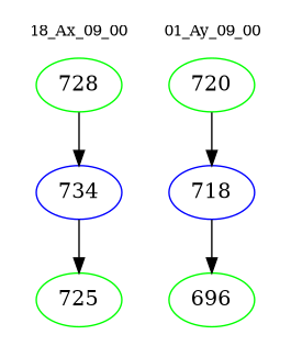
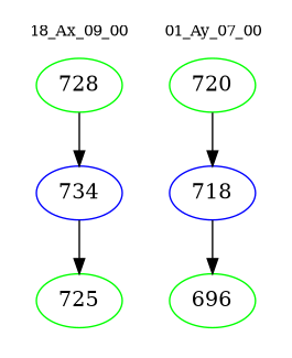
  digraph {
    node [color=green]
    edge [color=black]
    n1 [label=728]
    n2 [color=blue label=734]
    n3 [label=725]
    n4 [label=720]
    n5 [color=blue label=718]
    n6 [label=696]
    subgraph cluster_1 {
      color=white
      fontsize=10
      label="18_Ax_09_00"
      n1
      n2
      n3
    }
    subgraph cluster_2 {
      color=white
      fontsize=10
-     label="01_Ay_09_00"
+     label="01_Ay_07_00"
      n4
      n5
      n6
    }
    n1 -> n2
    n2 -> n3
    n4 -> n5
    n5 -> n6
  }
